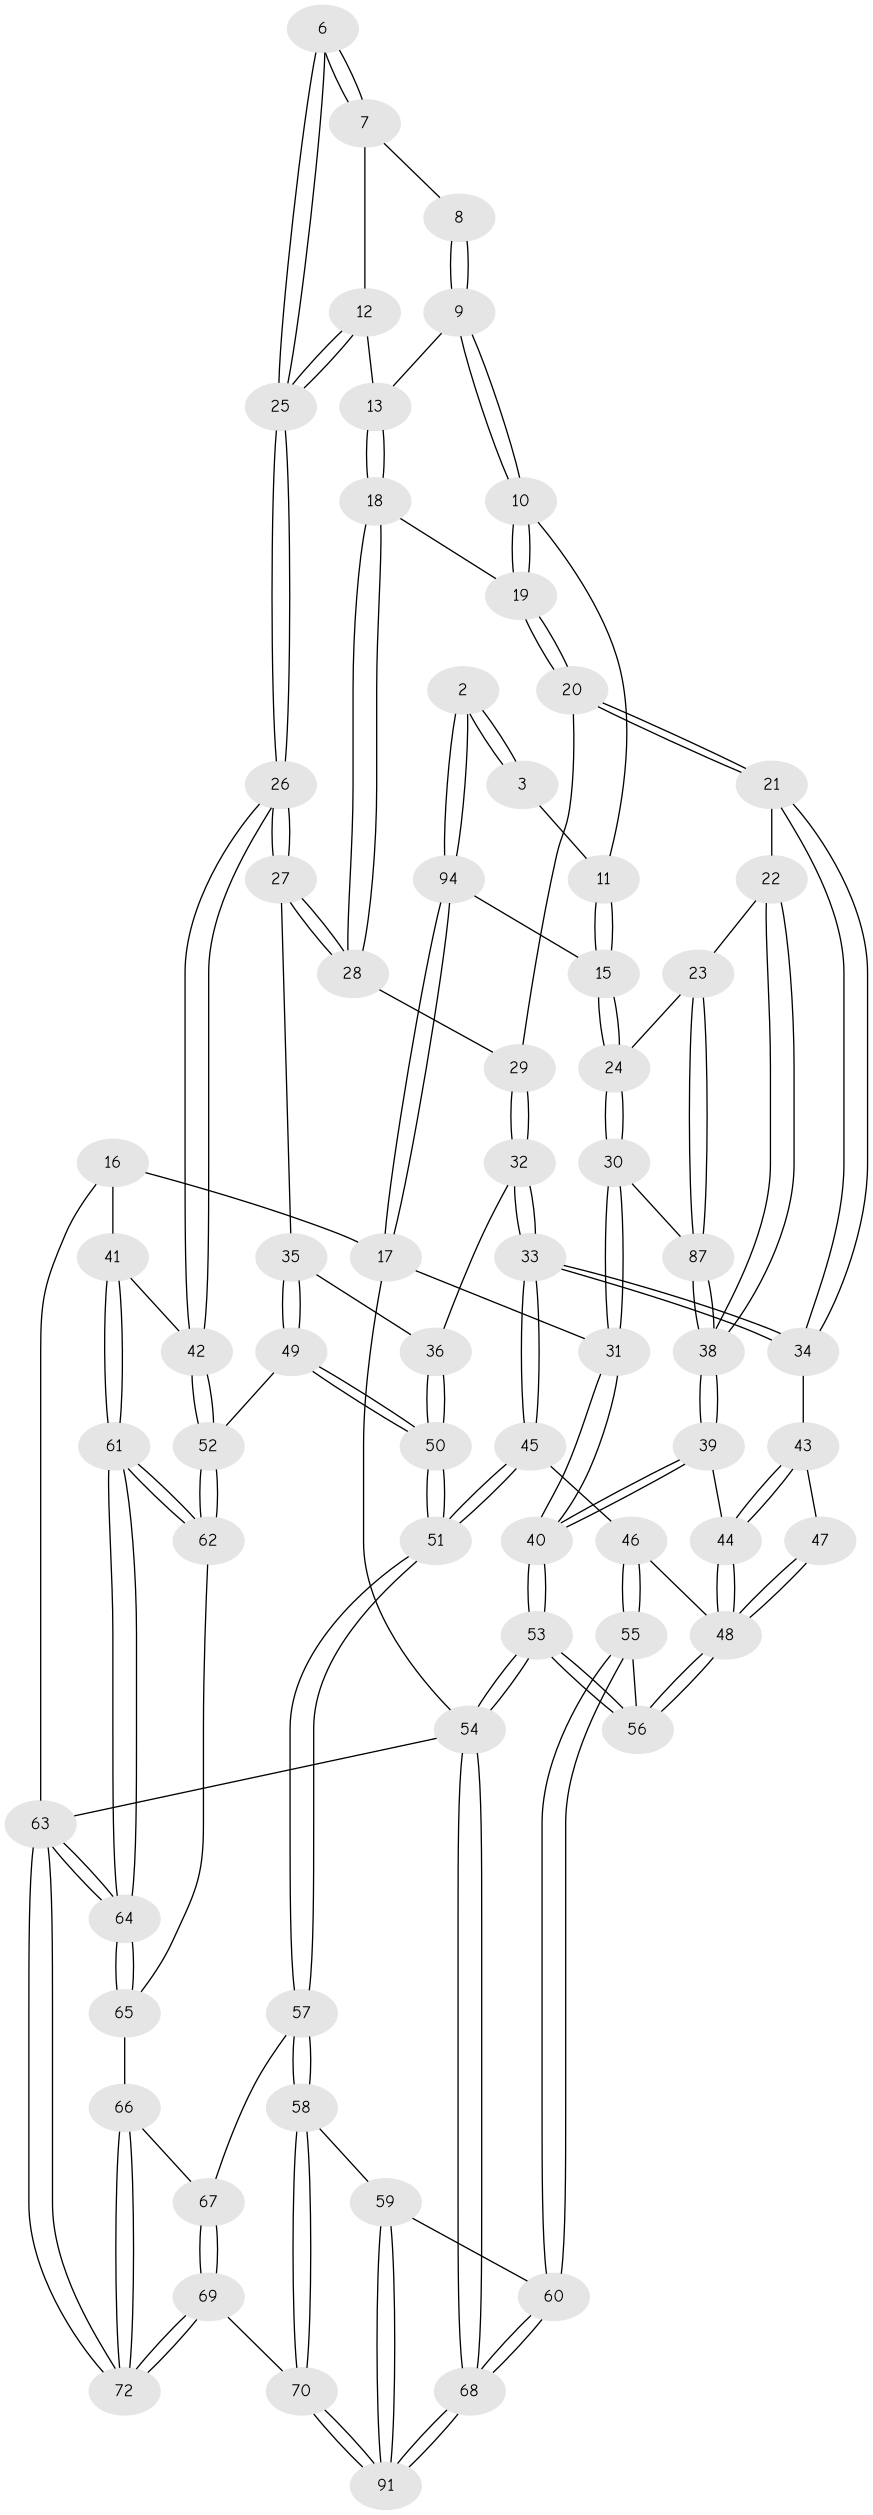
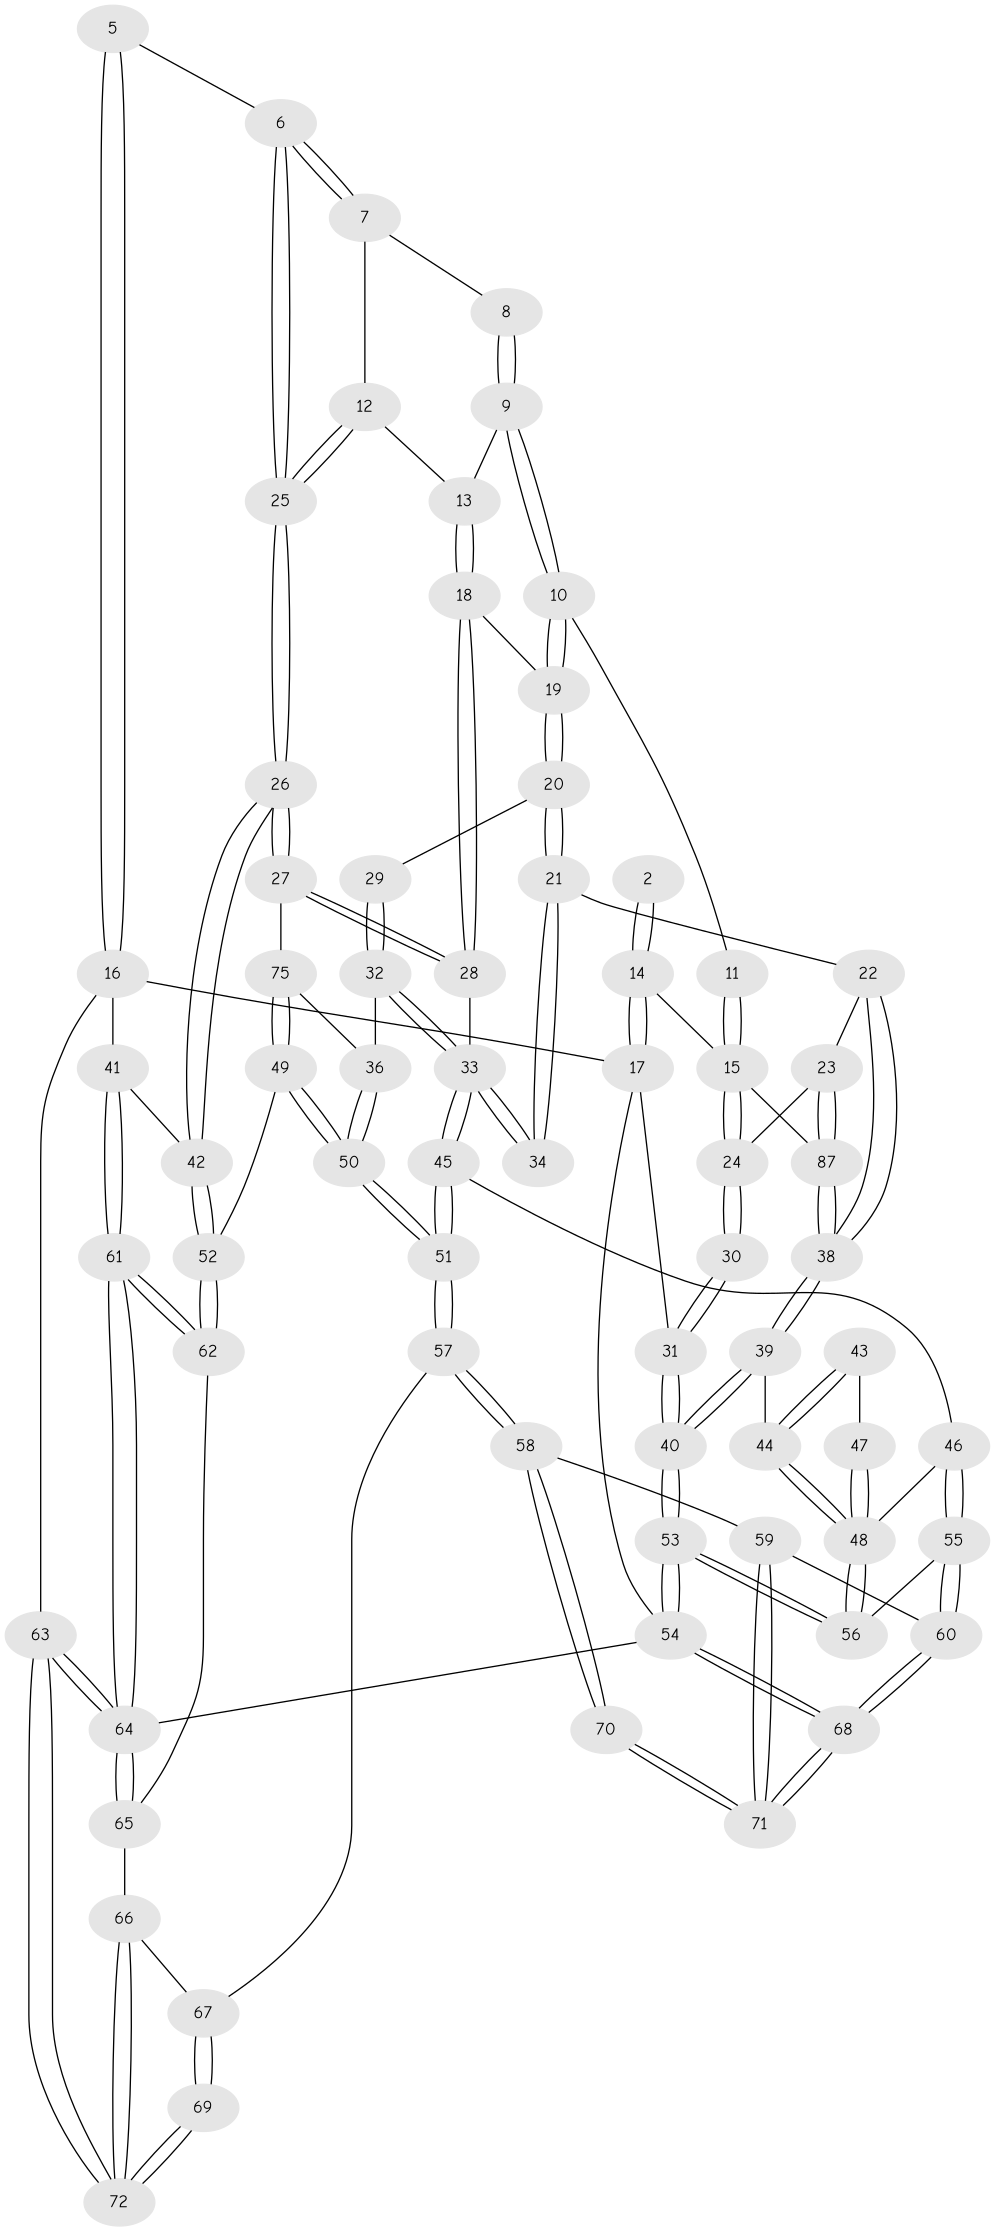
  graph {
    fontname="Comic Neue"
    node [color=gray90 fontname="Comic Neue" style=filled]
    edge [fontname="Comic Neue"]
    2
-   3
-   14 [label=94]
+   14
+   5
    6
    16
    11
    15
    17
    8
    9
    7
    25
    41
    63
    12
    26
    13
    10
    19
    18
    20
    24
    28
    31
    54
    30
    42
    61
    64
    72
    40
    68
    29
    21
    22
    34
    32
    23
    38
    43
    n42 [label=87]
    39
    27
-   35
+   35 [label=75]
    52
    36
    49
    33
    53
    45
    50
    46
    51
    44
    47
    48
    56
    62
    55
    57
    60
    58
    67
    65
-   71 [label=91]
+   71
    59
    70
    69
    66
-   2 -- 3
-   2 -- 3
    2 -- 14
    2 -- 14
-   3 -- 11
    14 -- 15
    14 -- 17
    14 -- 17
+   5 -- 6
+   5 -- 16
+   5 -- 16
    6 -- 7
    6 -- 7
    6 -- 25
    6 -- 25
    16 -- 17
    16 -- 41
    16 -- 63
    11 -- 15
    11 -- 15
    15 -- 24
    15 -- 24
    17 -- 31
    17 -- 54
    8 -- 9
    8 -- 9
    9 -- 13
    9 -- 10
    9 -- 10
    7 -- 8
    7 -- 12
    25 -- 26
    25 -- 26
    41 -- 42
    41 -- 61
    41 -- 61
    63 -- 64
    63 -- 64
    63 -- 72
    63 -- 72
    12 -- 25
    12 -- 25
    12 -- 13
    26 -- 42
    26 -- 42
    26 -- 27
    26 -- 27
    13 -- 18
    13 -- 18
    10 -- 11
    10 -- 19
    10 -- 19
    19 -- 20
    19 -- 20
    18 -- 19
    18 -- 28
    18 -- 28
    20 -- 29
    20 -- 21
    20 -- 21
    24 -- 30
    24 -- 30
-   28 -- 29
+   28 -- 33
    31 -- 40
    31 -- 40
-   54 -- 63
+   54 -- 64
    54 -- 68
    54 -- 68
    30 -- 31
    30 -- 31
-   30 -- n42
+   15 -- n42
    42 -- 52
    42 -- 52
    61 -- 64
    61 -- 64
    61 -- 62
    61 -- 62
    64 -- 65
    64 -- 65
    40 -- 53
    40 -- 53
    68 -- 71
    68 -- 71
    29 -- 32
    29 -- 32
    21 -- 22
    21 -- 34
    21 -- 34
    22 -- 23
    22 -- 38
    22 -- 38
-   34 -- 43
    32 -- 36
    32 -- 33
    32 -- 33
    23 -- 24
    23 -- n42
    23 -- n42
    38 -- 39
    38 -- 39
    43 -- 44
    43 -- 44
    43 -- 47
    n42 -- 38
    n42 -- 38
    39 -- 40
    39 -- 40
    39 -- 44
    27 -- 28
    27 -- 28
    27 -- 35
    35 -- 36
    35 -- 49
    35 -- 49
    52 -- 62
    52 -- 62
    36 -- 50
    36 -- 50
    49 -- 52
    49 -- 50
    49 -- 50
    33 -- 34
    33 -- 34
    33 -- 45
    33 -- 45
    53 -- 54
    53 -- 54
    53 -- 56
    53 -- 56
    45 -- 46
    45 -- 51
    45 -- 51
    50 -- 51
    50 -- 51
    46 -- 48
    46 -- 55
    46 -- 55
    51 -- 57
    51 -- 57
    44 -- 48
    44 -- 48
    47 -- 48
    47 -- 48
    48 -- 56
    48 -- 56
    62 -- 65
    55 -- 56
    55 -- 60
    55 -- 60
    57 -- 58
    57 -- 58
    57 -- 67
    60 -- 68
    60 -- 68
    58 -- 59
    58 -- 70
    58 -- 70
    67 -- 69
    67 -- 69
    65 -- 66
    59 -- 60
    59 -- 71
    59 -- 71
    70 -- 71
    70 -- 71
    69 -- 72
    69 -- 72
-   69 -- 70
    66 -- 72
    66 -- 72
    66 -- 67
  }
